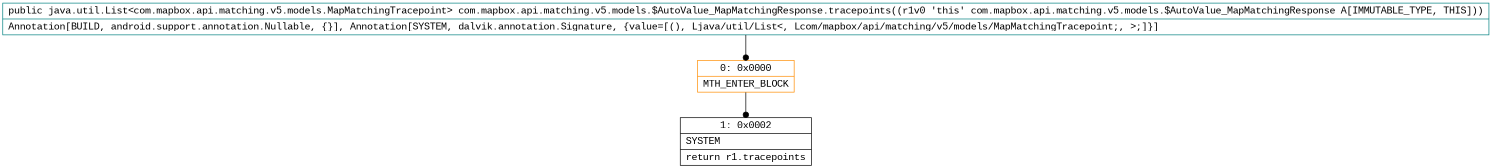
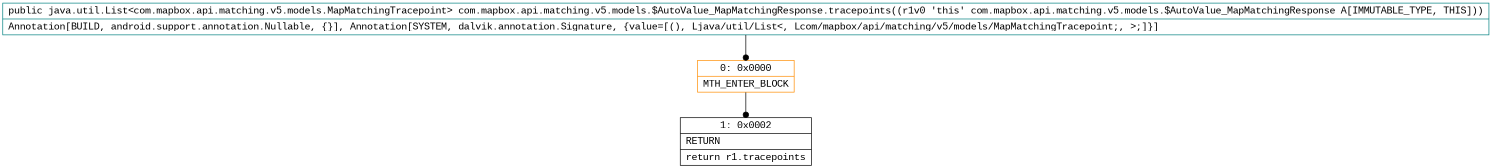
  digraph {
    fontname="Liberation Mono"
    node [shape=record fontname="Liberation Mono"]
    edge [arrowhead=dot fontname="Liberation Mono"]
    n1 [label="{0\:\ 0x0000|MTH_ENTER_BLOCK\l}" color=darkorange]
-   n2 [label="{1\:\ 0x0002|SYSTEM\l|return r1.tracepoints\l}" color=black]
+   n2 [label="{1\:\ 0x0002|RETURN\l|return r1.tracepoints\l}" color=black]
    n3 [label="{public java.util.List\<com.mapbox.api.matching.v5.models.MapMatchingTracepoint\> com.mapbox.api.matching.v5.models.$AutoValue_MapMatchingResponse.tracepoints((r1v0 'this' com.mapbox.api.matching.v5.models.$AutoValue_MapMatchingResponse A[IMMUTABLE_TYPE, THIS]))  | Annotation[BUILD, android.support.annotation.Nullable, \{\}], Annotation[SYSTEM, dalvik.annotation.Signature, \{value=[(), Ljava\/util\/List\<, Lcom\/mapbox\/api\/matching\/v5\/models\/MapMatchingTracepoint;, \>;]\}]\l}" color=teal]
    n1 -> n2
    n3 -> n1
  }
